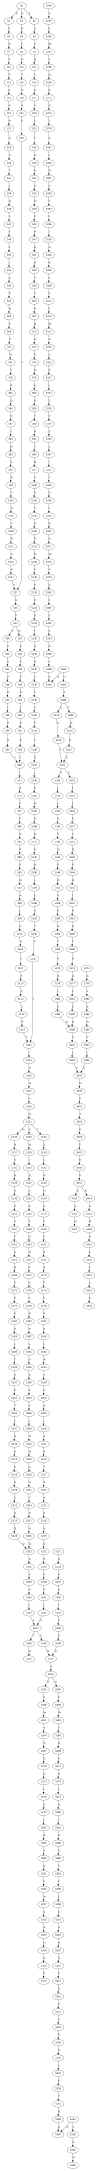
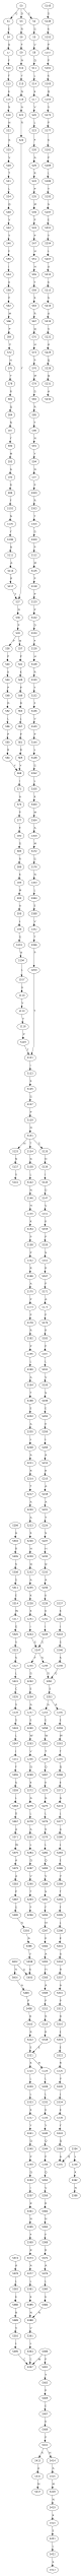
  strict digraph {
    fontname=Nunito
    node [fontname=Nunito]
    edge [fontname=Nunito]
    S0
    S1
    S2
    S3
    S4
    S5
    S6
    S7
    S8
    S9
    S10
    S11
    S12
    S13
    S14
    S15
    S16
    S17
    S18
    S19
    S20
    S21
    S22
    S23
    S24
    S25
    S26
    S27
    S28
    S29
    S30
    S31
    S32
    S33
    S34
    S35
    S36
    S37
    S38
    S39
    S40
    S41
    S42
    S43
    S44
    S45
    S46
    S47
    S48
    S49
    S50
    S51
    S52
    S53
    S54
    S55
    S56
    S57
    S58
    S59
    S60
    S61
    S62
    S63
    S64
    S65
    S66
    S67
    S68
    S69
    S70
    S71
    S72
    S73
    S74
    S75
    S76
    S77
    S78
    S79
    S80
    S81
    S82
    S83
    S84
    S85
    S86
    S87
    S88
    S89
    S90
    S91
    S92
    S93
    S94
    S95
    S96
    S97
    S98
    S99
    S100
    S101
    S102
    S103
    S104
    S105
    S106
    S107
    S108
    S109
    S110
    S111
    S112
    S113
    S114
    S115
    S116
    S117
    S118
    S119
    S120
    S121
    S122
    S123
    S124
    S125
    S126
    S127
    S128
    S129
    S130
    S131
    S132
    S133
    S134
    S135
    S136
    S137
    S138
    S139
    S140
    S141
    S142
    S143
    S144
    S145
    S146
    S147
    S148
    S149
    S150
    S151
    S152
    S153
    S154
    S155
    S156
    S157
    S158
    S159
    S160
    S161
    S162
    S163
    S164
    S165
    S166
    S167
    S168
    S169
    S170
    S171
    S172
    S173
    S174
    S175
    S176
    S177
    S178
    S179
    S180
    S181
    S182
    S183
    S184
    S185
    S186
    S187
    S188
    S189
    S190
    S191
    S192
    S193
    S194
    S195
    S196
    S197
    S198
    S199
    S200
    S201
    S202
    S203
    S204
    S205
    S206
    S207
    S208
    S209
    S210
    S211
    S212
    S213
    S214
    S215
    S216
    S217
    S218
    S219
    S220
    S221
    S222
    S223
    S224
    S225
    S226
    S227
    S228
    S229
    S230
    S231
    S232
    S233
    S234
    S235
    S236
    S237
    S238
    S239
    S240
    S241
    S242
    S243
    S244
    S245
    S246
    S247
    S248
    S249
    S250
    S251
    S252
    S253
    S254
    S255
    S256
    S257
    S258
    S259
    S260
    S261
    S262
    S263
    S264
    S265
    S266
    S267
    S268
    S269
    S270
    S271
    S272
    S273
    S274
    S275
    S276
    S277
    S278
    S279
    S280
    S281
    S282
    S283
    S284
    S285
    S286
    S287
    S288
    S289
    S290
    S291
    S292
    S293
    S294
    S295
    S296
    S297
    S298
    S299
    S300
    S301
    S302
    S303
    S304
    S305
    S306
    S307
    S308
    S309
    S310
    S311
    S312
    S313
    S314
    S315
    S316
    S317
    S318
    S319
    S320
    S321
    S322
    S323
    S324
    S325
    S326
    S327
    S328
    S329
    S330
    S331
    S332
    S333
    S334
    S335
    S336
    S337
    S338
    S339
    S340
    S341
    S342
    S343
    S344
    S345
    S346
    S347
    S348
    S349
    S350
    S351
    S352
    S353
    S355
    S356
    S357
    S354
    S358
    S359
    S360
    S361
    S362
    S363
    S364
    S365
    S366
    S367
    S368
    S369
    S371
    S372
    S373
    S375
    S376
    S377
    S374
    S378
    S379
    S380
    S381
    S382
    S383
    S384
    S385
    S386
    S387
    S388
    S389
    S390
    S391
    S392
    S393
    S394
    S395
    S396
    S397
    S398
    S399
    S400
    S401
    S403
    S402
    S404
    S405
    S406
    S407
    S408
    S409
    S410
    S411
    S412
    S413
    S414
    S415
    S416
    S417
    S418
    S419
    S420
    S421
    S422
    S423
    S0 -> S1 [label=G]
    S0 -> S2 [label=E]
    S0 -> S3 [label=D]
    S1 -> S4 [label=E]
    S2 -> S5 [label=G]
    S3 -> S6 [label=R]
    S4 -> S7 [label=G]
    S5 -> S8 [label=V]
    S6 -> S9 [label=F]
    S7 -> S10 [label=F]
    S8 -> S11 [label=Q]
    S9 -> S12 [label=N]
    S10 -> S13 [label=F]
    S11 -> S14 [label=L]
    S12 -> S15 [label=Y]
    S13 -> S16 [label=E]
    S14 -> S17 [label=E]
    S15 -> S18 [label=N]
    S16 -> S19 [label=N]
    S17 -> S20 [label=V]
    S18 -> S21 [label=A]
    S19 -> S22 [label=N]
    S20 -> S23 [label=L]
    S21 -> S24 [label=R]
    S22 -> S25 [label=G]
    S23 -> S26 [label=F]
    S24 -> S27 [label=Y]
    S25 -> S28 [label=V]
    S26 -> S29 [label=A]
    S27 -> S30 [label=N]
    S28 -> S31 [label=T]
    S29 -> S32 [label=R]
    S30 -> S33 [label=P]
    S31 -> S34 [label=L]
    S32 -> S35 [label=P]
    S33 -> S36 [label=F]
    S33 -> S37 [label=M]
    S34 -> S38 [label=Q]
    S35 -> S39 [label=M]
    S36 -> S40 [label=P]
    S37 -> S41 [label=P]
    S38 -> S42 [label=V]
    S39 -> S43 [label=P]
    S40 -> S44 [label=K]
    S41 -> S45 [label=K]
    S42 -> S46 [label=Y]
    S43 -> S47 [label=P]
    S44 -> S48 [label=P]
    S45 -> S49 [label=P]
    S46 -> S50 [label=F]
    S47 -> S51 [label=H]
    S48 -> S52 [label=D]
    S49 -> S53 [label=D]
    S50 -> S54 [label=I]
    S51 -> S55 [label=H]
    S52 -> S56 [label=L]
    S53 -> S57 [label=L]
    S54 -> S58 [label=K]
    S55 -> S59 [label=Y]
    S56 -> S60 [label=P]
    S57 -> S61 [label=P]
    S58 -> S62 [label=P]
    S59 -> S63 [label=S]
    S60 -> S64 [label=R]
    S61 -> S65 [label=R]
    S62 -> S66 [label=M]
    S63 -> S67 [label=R]
    S64 -> S68 [label=Y]
    S65 -> S68 [label=Y]
    S66 -> S69 [label=P]
    S67 -> S70 [label=Q]
    S68 -> S71 [label=I]
    S69 -> S72 [label=C]
    S70 -> S73 [label=H]
    S71 -> S74 [label=A]
    S72 -> S75 [label=H]
    S73 -> S76 [label=P]
    S74 -> S77 [label=P]
    S75 -> S78 [label=Y]
    S76 -> S79 [label=M]
    S77 -> S80 [label=E]
    S78 -> S81 [label=R]
    S79 -> S82 [label=G]
    S80 -> S83 [label=G]
    S81 -> S84 [label=Q]
    S82 -> S85 [label=R]
    S83 -> S86 [label=R]
    S84 -> S87 [label=N]
    S85 -> S88 [label=Y]
    S86 -> S89 [label=K]
    S87 -> S90 [label=Y]
    S88 -> S91 [label=N]
    S89 -> S92 [label=M]
    S90 -> S93 [label=M]
    S91 -> S94 [label=Y]
    S92 -> S95 [label=A]
    S93 -> S96 [label=G]
    S94 -> S97 [label=N]
    S95 -> S98 [label=L]
    S96 -> S99 [label=R]
    S97 -> S100 [label=P]
    S98 -> S101 [label=G]
    S99 -> S102 [label=F]
    S100 -> S103 [label=R]
    S101 -> S104 [label=N]
    S102 -> S105 [label=N]
    S103 -> S106 [label=Y]
    S104 -> S107 [label=L]
    S105 -> S108 [label=Y]
    S106 -> S109 [label=G]
    S107 -> S110 [label=E]
    S108 -> S111 [label=N]
    S109 -> S112 [label=P]
    S110 -> S113 [label=V]
    S111 -> S114 [label=A]
    S112 -> S115 [label=M]
    S113 -> S116 [label=T]
    S114 -> S117 [label=R]
    S115 -> S118 [label=P]
    S116 -> S119 [label=P]
    S117 -> S27 [label=Y]
    S118 -> S120 [label=P]
    S119 -> S121 [label=T]
    S120 -> S122 [label=P]
    S121 -> S123 [label=I]
    S122 -> S124 [label=D]
    S123 -> S125 [label=S]
    S124 -> S126 [label=F]
    S125 -> S127 [label=G]
    S126 -> S128 [label=H]
    S127 -> S129 [label=P]
    S128 -> S130 [label=R]
    S129 -> S131 [label=N]
    S130 -> S132 [label=Y]
    S131 -> S133 [label=N]
    S131 -> S134 [label=T]
    S131 -> S135 [label=S]
    S132 -> S136 [label=F]
    S133 -> S137 [label=N]
    S134 -> S138 [label=G]
    S135 -> S139 [label=N]
    S136 -> S140 [label=V]
    S137 -> S141 [label=V]
    S138 -> S142 [label=L]
    S139 -> S143 [label=I]
    S140 -> S144 [label=P]
-   S141 -> S145 [label=N]
    S142 -> S146 [label=N]
    S143 -> S147 [label=D]
    S144 -> S148 [label=L]
    S145 -> S149 [label=S]
    S146 -> S150 [label=H]
    S147 -> S151 [label=V]
    S148 -> S152 [label=G]
    S149 -> S153 [label=K]
    S150 -> S154 [label=K]
    S151 -> S155 [label=K]
    S152 -> S156 [label=L]
    S153 -> S157 [label=P]
    S154 -> S158 [label=P]
    S155 -> S159 [label=P]
    S156 -> S160 [label=K]
    S157 -> S161 [label=P]
    S158 -> S162 [label=P]
    S159 -> S163 [label=S]
    S160 -> S164 [label=M]
    S161 -> S165 [label=K]
    S162 -> S166 [label=R]
    S163 -> S167 [label=R]
    S164 -> S168 [label=A]
    S165 -> S169 [label=Q]
    S166 -> S170 [label=A]
    S167 -> S171 [label=P]
    S168 -> S172 [label=M]
    S169 -> S173 [label=V]
    S170 -> S174 [label=P]
    S171 -> S175 [label=A]
    S172 -> S176 [label=G]
    S173 -> S177 [label=P]
    S174 -> S178 [label=P]
    S175 -> S179 [label=P]
    S176 -> S180 [label=N]
    S177 -> S181 [label=K]
    S178 -> S182 [label=R]
    S179 -> S183 [label=R]
    S180 -> S184 [label=L]
    S181 -> S185 [label=P]
    S182 -> S186 [label=P]
    S183 -> S187 [label=P]
    S184 -> S188 [label=E]
    S185 -> S189 [label=L]
    S186 -> S190 [label=L]
    S187 -> S191 [label=L]
    S188 -> S192 [label=V]
    S189 -> S193 [label=T]
    S190 -> S194 [label=A]
    S191 -> S195 [label=V]
    S192 -> S196 [label=T]
    S193 -> S197 [label=S]
    S194 -> S198 [label=T]
    S195 -> S199 [label=S]
    S196 -> S200 [label=P]
    S197 -> S201 [label=E]
    S198 -> S202 [label=E]
    S199 -> S203 [label=E]
    S200 -> S121 [label=T]
    S201 -> S204 [label=T]
    S202 -> S205 [label=A]
    S203 -> S206 [label=E]
    S204 -> S207 [label=L]
    S205 -> S208 [label=L]
    S206 -> S209 [label=L]
    S207 -> S210 [label=A]
    S208 -> S211 [label=A]
    S209 -> S212 [label=A]
    S210 -> S213 [label=K]
    S211 -> S214 [label=R]
    S212 -> S215 [label=R]
    S213 -> S216 [label=S]
    S214 -> S217 [label=T]
    S215 -> S218 [label=A]
    S216 -> S219 [label=A]
    S217 -> S220 [label=A]
    S218 -> S221 [label=A]
    S219 -> S222 [label=V]
    S220 -> S223 [label=A]
    S221 -> S224 [label=T]
    S222 -> S225 [label=A]
    S223 -> S226 [label=S]
    S224 -> S227 [label=S]
    S225 -> S228 [label=Q]
    S226 -> S229 [label=H]
    S227 -> S230 [label=H]
-   S228 -> S233 [label=Q]
+   S228 -> S231 [label=Q]
    S229 -> S232 [label=Q]
    S230 -> S233 [label=Q]
    S231 -> S234 [label=A]
    S232 -> S235 [label=A]
    S233 -> S236 [label=A]
-   S234 -> S237 [label=K]
    S235 -> S238 [label=K]
    S236 -> S239 [label=K]
    S237 -> S240 [label=K]
    S238 -> S241 [label=K]
    S239 -> S242 [label=K]
    S240 -> S243 [label=I]
    S241 -> S244 [label=I]
    S242 -> S245 [label=I]
    S243 -> S246 [label=S]
    S244 -> S247 [label=S]
    S245 -> S247 [label=S]
    S246 -> S248 [label=S]
    S247 -> S249 [label=S]
    S247 -> S250 [label=T]
    S248 -> S251 [label=G]
    S249 -> S251 [label=G]
    S250 -> S252 [label=G]
    S251 -> S253 [label=E]
+   S252 -> S254 [label=E]
    S253 -> S255 [label=S]
    S253 -> S256 [label=A]
    S254 -> S257 [label=A]
    S255 -> S258 [label=E]
    S256 -> S259 [label=E]
    S257 -> S260 [label=E]
    S258 -> S261 [label=W]
    S259 -> S262 [label=W]
    S260 -> S263 [label=W]
    S261 -> S264 [label=T]
    S262 -> S265 [label=T]
    S263 -> S266 [label=V]
    S264 -> S267 [label=Q]
    S265 -> S268 [label=Q]
    S266 -> S269 [label=Q]
    S267 -> S270 [label=E]
    S268 -> S271 [label=E]
    S269 -> S272 [label=E]
    S270 -> S273 [label=G]
    S271 -> S274 [label=G]
    S272 -> S275 [label=G]
    S273 -> S276 [label=L]
    S274 -> S277 [label=L]
    S275 -> S278 [label=L]
    S276 -> S279 [label=S]
    S277 -> S280 [label=A]
    S278 -> S281 [label=A]
    S279 -> S282 [label=L]
    S280 -> S283 [label=L]
    S281 -> S284 [label=L]
    S282 -> S285 [label=Q]
    S283 -> S286 [label=E]
    S284 -> S287 [label=Q]
    S285 -> S288 [label=V]
    S286 -> S289 [label=V]
    S287 -> S290 [label=V]
    S288 -> S291 [label=S]
    S289 -> S292 [label=T]
    S290 -> S293 [label=T]
    S291 -> S294 [label=F]
    S292 -> S295 [label=F]
    S293 -> S296 [label=F]
    S294 -> S297 [label=M]
    S295 -> S298 [label=L]
-   S296 -> S299 [label=I]
    S297 -> S300 [label=K]
    S298 -> S301 [label=K]
    S299 -> S302 [label=H]
    S300 -> S303 [label=A]
    S301 -> S304 [label=A]
    S302 -> S305 [label=R]
    S303 -> S306 [label=H]
    S304 -> S307 [label=H]
    S305 -> S308 [label=S]
    S306 -> S309 [label=A]
    S307 -> S310 [label=A]
    S308 -> S311 [label=S]
    S309 -> S312 [label=P]
    S310 -> S313 [label=P]
    S311 -> S314 [label=E]
-   S406 -> S315 [label=G]
+   S312 -> S315 [label=G]
    S313 -> S316 [label=G]
    S314 -> S317 [label=W]
    S315 -> S318 [label=R]
    S316 -> S319 [label=E]
    S317 -> S320 [label=G]
    S318 -> S321 [label=E]
    S319 -> S322 [label=E]
    S320 -> S323 [label=V]
    S321 -> S324 [label=R]
    S321 -> S325 [label=S]
    S322 -> S326 [label=R]
    S323 -> S327 [label=S]
    S324 -> S328 [label=L]
    S325 -> S329 [label=L]
    S326 -> S330 [label=V]
    S327 -> S331 [label=L]
    S328 -> S332 [label=L]
    S329 -> S333 [label=L]
    S330 -> S334 [label=L]
    S331 -> S335 [label=C]
    S332 -> S336 [label=K]
    S333 -> S337 [label=K]
    S334 -> S338 [label=K]
    S335 -> S339 [label=V]
    S336 -> S340 [label=Y]
    S337 -> S341 [label=Y]
    S338 -> S342 [label=Y]
    S339 -> S343 [label=S]
    S340 -> S344 [label=Q]
    S341 -> S345 [label=Q]
    S342 -> S346 [label=Q]
    S343 -> S347 [label=L]
    S344 -> S348 [label=P]
    S345 -> S349 [label=P]
    S346 -> S350 [label=A]
    S347 -> S351 [label=I]
    S348 -> S352 [label=Q]
    S349 -> S353 [label=Q]
    S351 -> S355 [label=F]
    S352 -> S356 [label=V]
    S353 -> S357 [label=I]
    S355 -> S359 [label=S]
    S356 -> S360 [label=R]
    S357 -> S361 [label=R]
    S354 -> S350 [label=Q]
    S354 -> S358 [label=L]
    S358 -> S362 [label=K]
    S359 -> S363 [label=L]
    S360 -> S364 [label=N]
    S361 -> S365 [label=N]
    S362 -> S366 [label=N]
    S363 -> S367 [label=D]
    S364 -> S368 [label=F]
    S365 -> S369 [label=F]
    S367 -> S371 [label=A]
    S368 -> S372 [label=R]
    S369 -> S373 [label=R]
    S371 -> S375 [label=W]
    S372 -> S376 [label=A]
    S373 -> S377 [label=A]
    S375 -> S379 [label=A]
    S376 -> S380 [label=L]
    S377 -> S381 [label=L]
    S374 -> S378 [label=A]
    S378 -> S382 [label=L]
    S379 -> S383 [label=A]
    S380 -> S384 [label=E]
    S381 -> S385 [label=E]
    S382 -> S386 [label=E]
    S383 -> S387 [label=P]
    S384 -> S388 [label=N]
    S385 -> S388 [label=N]
    S386 -> S389 [label=N]
    S387 -> S390 [label=S]
    S388 -> S391 [label=V]
    S389 -> S392 [label=V]
    S390 -> S393 [label=S]
    S391 -> S394 [label=L]
    S392 -> S395 [label=L]
    S393 -> S396 [label=G]
    S394 -> S397 [label=C]
    S395 -> S397 [label=C]
    S396 -> S398 [label=V]
-   S397 -> S399 [label=M]
+   S399 -> S397 [label=M]
    S398 -> S400 [label=K]
    S399 -> S401 [label=P]
    S401 -> S403 [label=T]
    S403 -> S405 [label=K]
    S402 -> S400 [label=A]
    S402 -> S404 [label=H]
    S404 -> S406 [label=A]
    S405 -> S407 [label=E]
    S406 -> S408 [label=P]
    S407 -> S409 [label=K]
    S408 -> S410 [label=G]
    S409 -> S411 [label=P]
    S410 -> S412 [label=R]
    S411 -> S413 [label=K]
    S411 -> S414 [label=N]
    S412 -> S321 [label=E]
    S413 -> S415 [label=A]
    S414 -> S416 [label=A]
    S415 -> S417 [label=M]
    S416 -> S418 [label=M]
    S418 -> S419 [label=N]
    S419 -> S420 [label=E]
    S420 -> S421 [label=E]
    S421 -> S422 [label=L]
    S422 -> S423 [label=S]
  }
